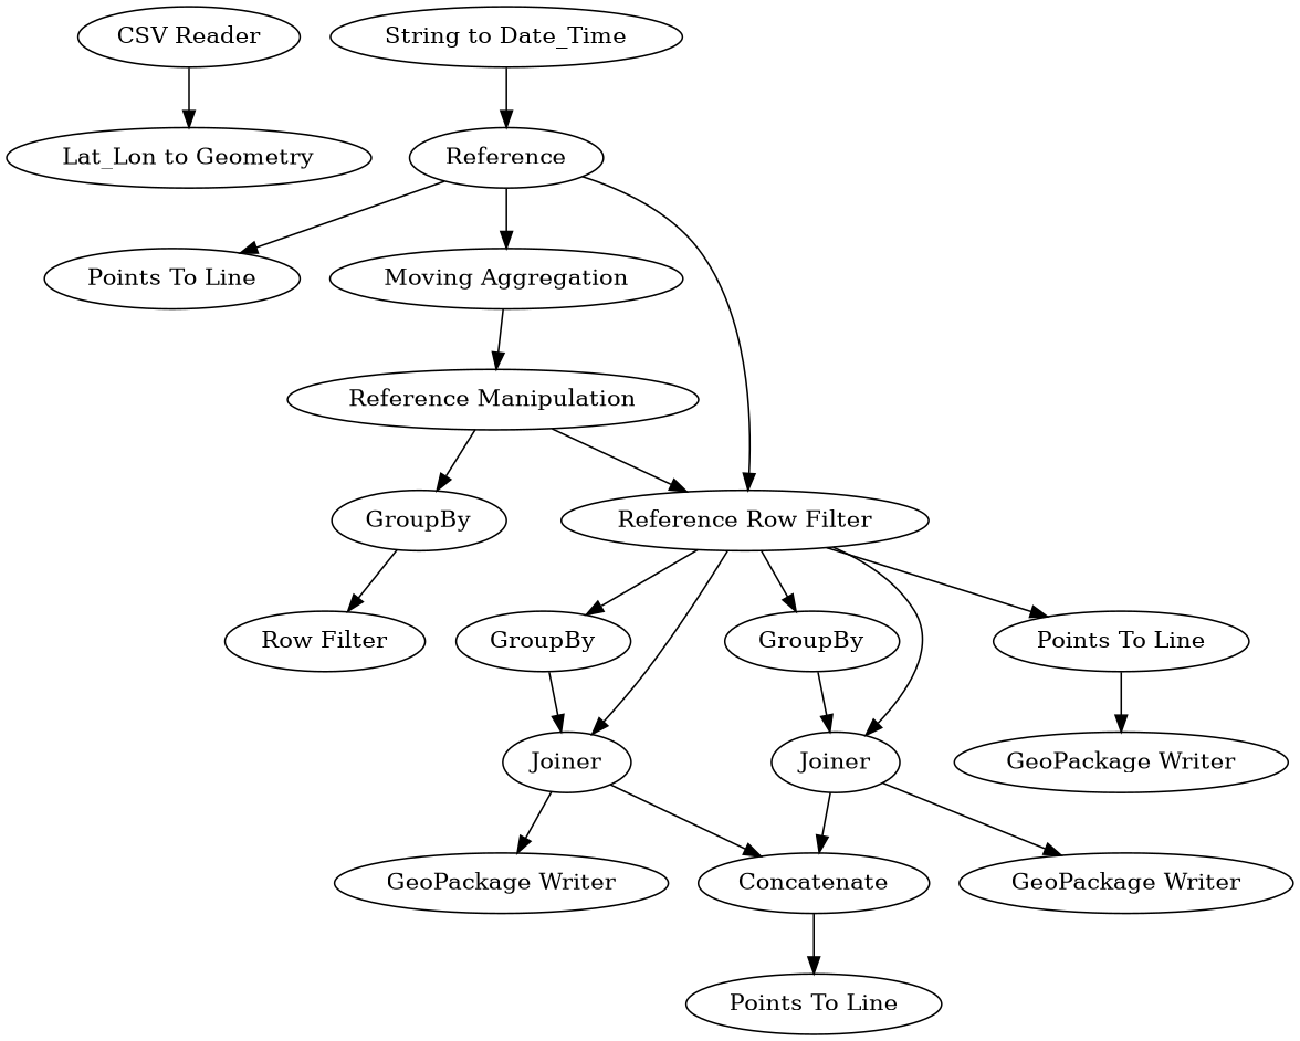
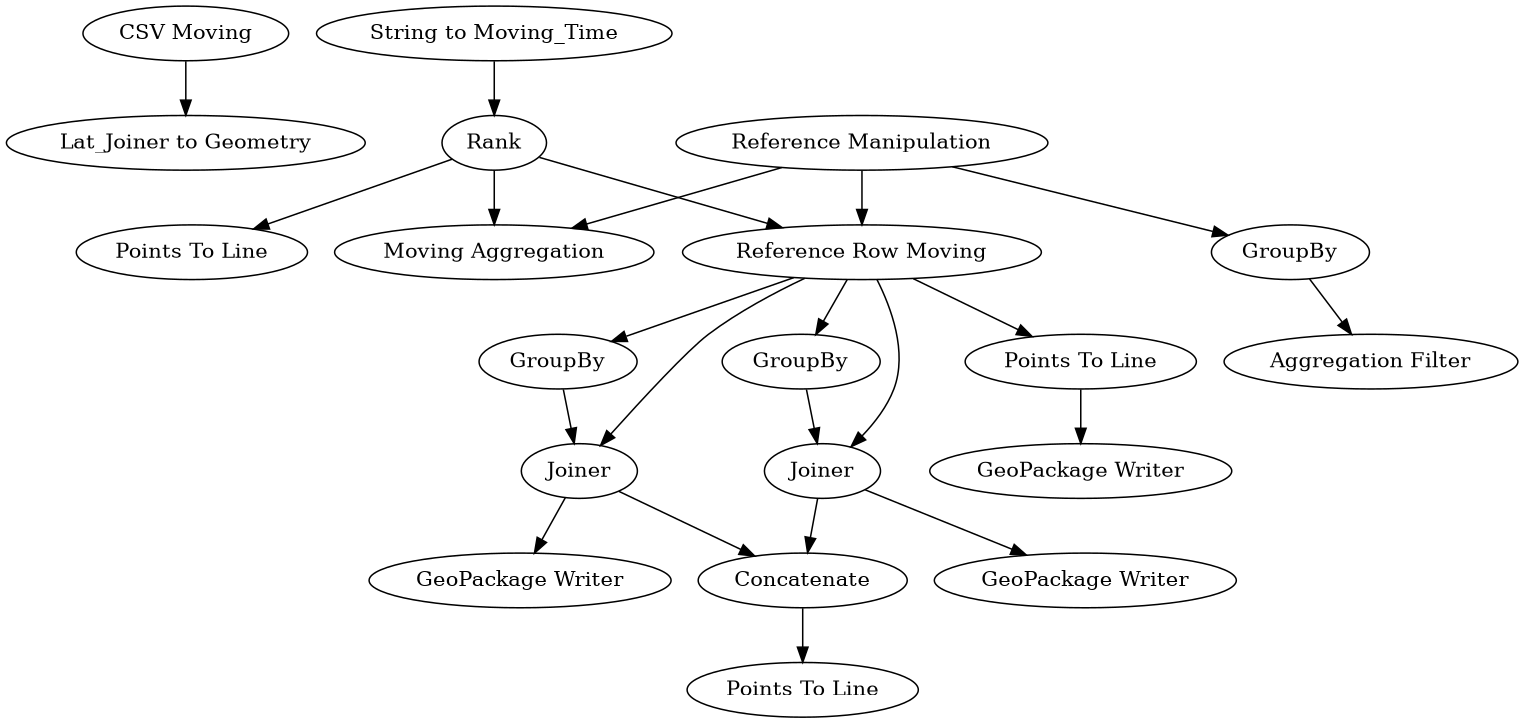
  digraph {
    rankdir=TB
-   n1 [label="CSV Reader"]
-   n2 [label="Lat_Lon to Geometry"]
-   n3 [label="String to Date_Time"]
-   n4 [label=Reference]
+   n1 [label="CSV Moving"]
+   n2 [label="Lat_Joiner to Geometry"]
+   n3 [label="String to Moving_Time"]
+   n4 [label=Rank]
    n5 [label="Points To Line"]
    n6 [label="Moving Aggregation"]
-   n7 [label="Reference Row Filter"]
+   n7 [label="Reference Row Moving"]
    n8 [label="Reference Manipulation"]
    n9 [label=GroupBy]
-   n10 [label="Row Filter"]
+   n10 [label="Aggregation Filter"]
    n11 [label="Points To Line"]
    n12 [label=GroupBy]
    n13 [label=Joiner]
    n14 [label=GroupBy]
    n15 [label=Joiner]
    n16 [label="GeoPackage Writer"]
    n17 [label=Concatenate]
    n18 [label="GeoPackage Writer"]
    n19 [label="GeoPackage Writer"]
    n20 [label="Points To Line"]
    n1 -> n2
    n3 -> n4
    n4 -> n5
    n4 -> n6
    n4 -> n7
-   n6 -> n8
+   n8 -> n6
    n7 -> n11
    n7 -> n12
    n7 -> n13
    n7 -> n14
    n7 -> n15
    n8 -> n7
    n8 -> n9
    n9 -> n10
    n11 -> n16
    n12 -> n13
    n13 -> n17
    n13 -> n18
    n14 -> n15
    n15 -> n17
    n15 -> n19
    n17 -> n20
  }
